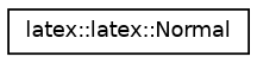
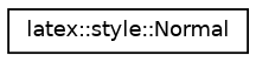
  digraph {
    rankdir=TB
-   n1 [color=black fillcolor=white fontname=Helvetica fontsize=10 height=0.2 label="latex::latex::Normal" shape=record style=filled width=0.4]
+   n1 [color=black fillcolor=white fontname=Helvetica fontsize=10 height=0.2 label="latex::style::Normal" shape=record style=filled width=0.4]
  }
